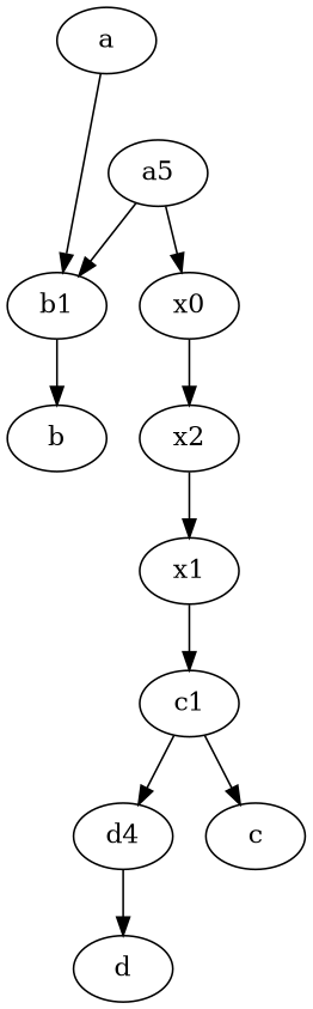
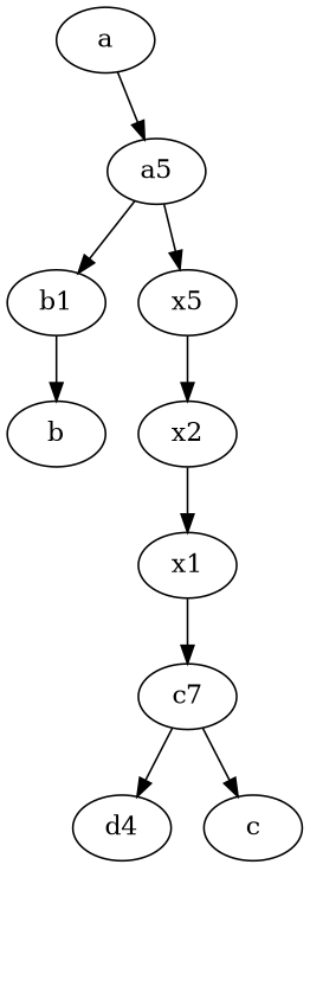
  digraph {
    b1
    b
    n3 [label=d4]
-   c1
+   c1 [label=c7]
    c
    x1
    n7 [label=a5]
    a
-   x0
-   d
+   x0 [label=x5]
    x2
    b1 -> b
-   n3 -> d
    c1 -> n3
    c1 -> c
    x1 -> c1
    n7 -> b1
    n7 -> x0
-   a -> b1
+   a -> n7
    x0 -> x2
    x2 -> x1
  }
